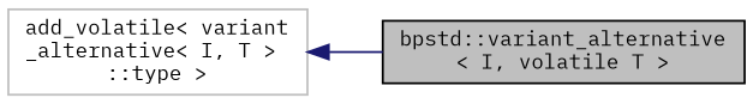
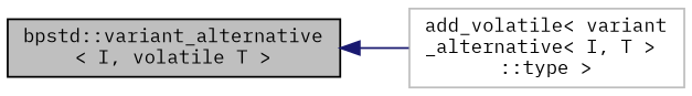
  digraph {
    rankdir=LR
    fontname="IBM Plex Mono"
    node [fontname="IBM Plex Mono" fontsize=10 shape=record style=filled]
    n1 [color=black fillcolor=grey75 fontcolor=black height=0.2 label="bpstd::variant_alternative\l\< I, volatile T \>" width=0.4]
    n2 [color=grey75 fillcolor=white height=0.2 label="add_volatile\< variant\l_alternative\< I, T \>\l::type \>" width=0.4]
-   n2 -> n1 [color=midnightblue dir=back fontname="IBM Plex Mono" fontsize=10 labelfontname=Helvetica labelfontsize=10 style=solid]
+   n1 -> n2 [color=midnightblue dir=back fontname="IBM Plex Mono" fontsize=10 labelfontname=Helvetica labelfontsize=10 style=solid]
  }
